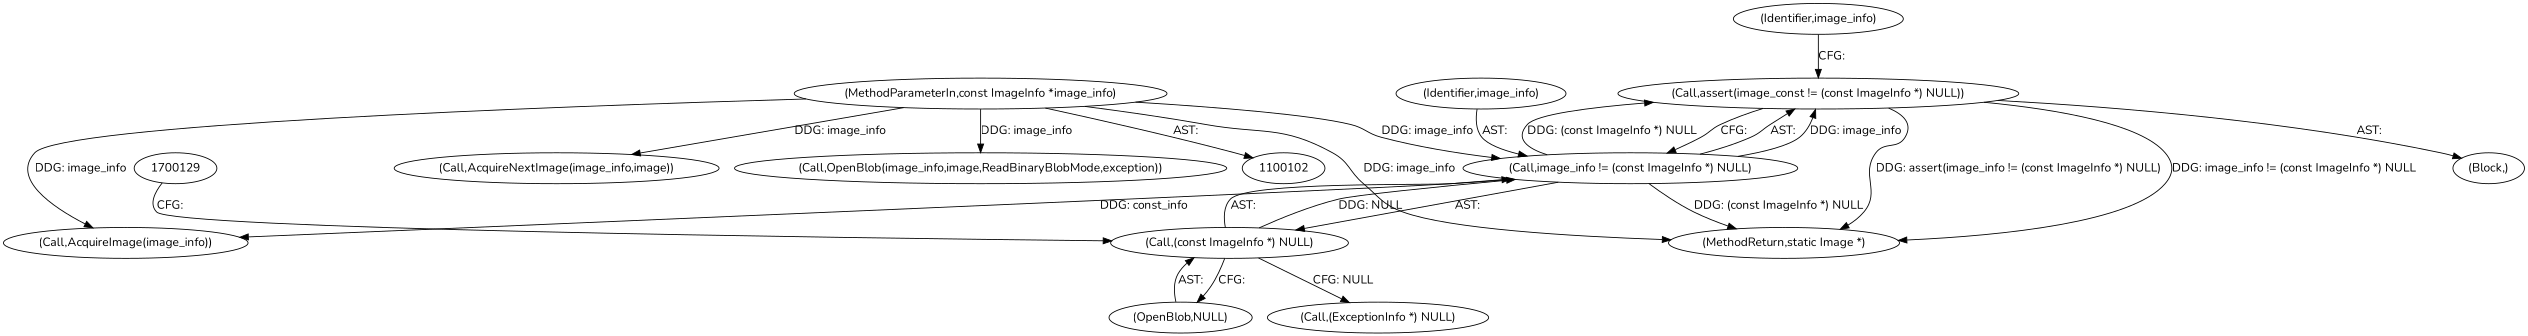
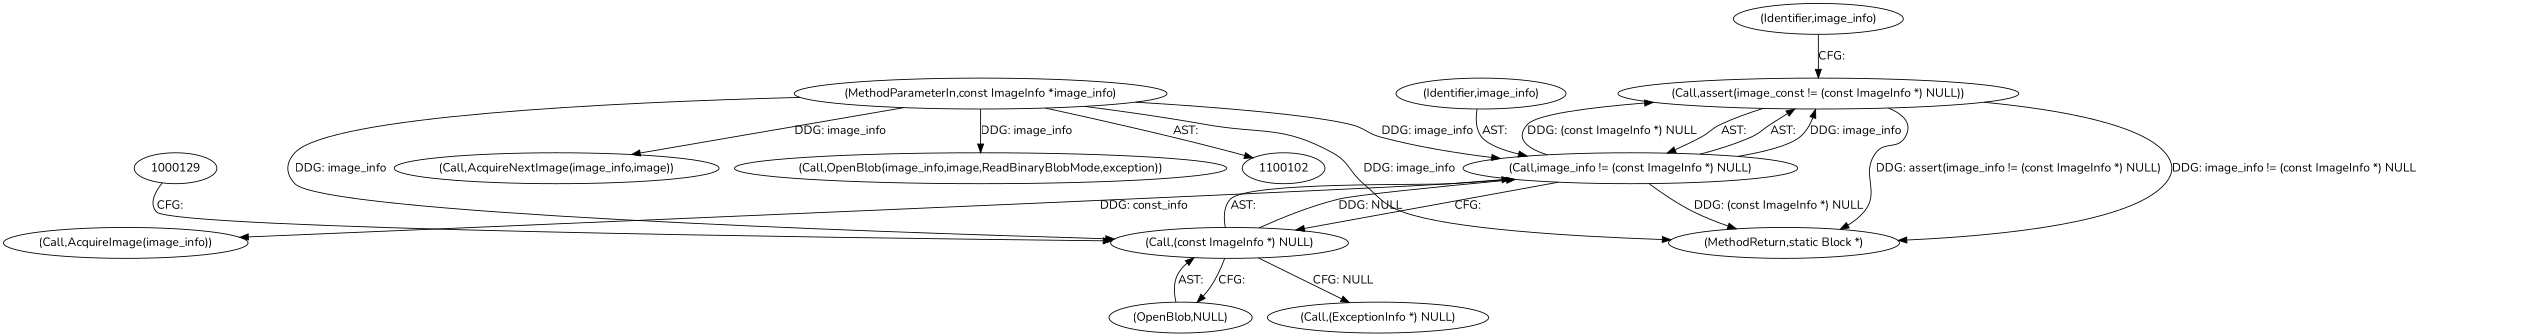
  digraph {
    fontname=Nunito
    node [fontname=Nunito]
    edge [fontname=Nunito]
    n1 [label="(Call,assert(image_const != (const ImageInfo *) NULL))"]
    n2 [label="(Call,image_info != (const ImageInfo *) NULL)"]
-   n3 [label="(MethodReturn,static Image *)"]
-   n4 [label="(Block,)"]
+   n3 [label="(MethodReturn,static Block *)"]
    n5 [label="(Call,(const ImageInfo *) NULL)"]
    n6 [label="(Call,AcquireImage(image_info))"]
    n7 [label="(OpenBlob,NULL)"]
    n8 [label="(Call,(ExceptionInfo *) NULL)"]
    n9 [label="(MethodParameterIn,const ImageInfo *image_info)"]
    n10 [label="(Call,AcquireNextImage(image_info,image))"]
    n11 [label="(Call,OpenBlob(image_info,image,ReadBinaryBlobMode,exception))"]
    n12 [label=1100102]
    n13 [label="(Identifier,image_info)"]
    n14 [label="(Identifier,image_info)"]
-   1000129 [label=1700129]
-   n1 -> n2 [label="CFG: "]
+   1000129
+   n1 -> n2 [label="AST: "]
    n1 -> n3 [label="DDG: image_info != (const ImageInfo *) NULL"]
    n1 -> n3 [label="DDG: assert(image_info != (const ImageInfo *) NULL)"]
-   n1 -> n4 [label="AST: "]
    n2 -> n1 [label="AST: "]
    n2 -> n1 [label="DDG: image_info"]
    n2 -> n1 [label="DDG: (const ImageInfo *) NULL"]
    n2 -> n3 [label="DDG: (const ImageInfo *) NULL"]
-   n2 -> n5 [label="AST: "]
+   n2 -> n5 [label="CFG: "]
    n2 -> n6 [label="DDG: const_info"]
    n5 -> n2 [label="AST: "]
    n5 -> n2 [label="DDG: NULL"]
    n5 -> n7 [label="CFG: "]
    n5 -> n8 [label="CFG: NULL"]
    n7 -> n5 [label="AST: "]
    n9 -> n2 [label="DDG: image_info"]
    n9 -> n3 [label="DDG: image_info"]
-   n9 -> n6 [label="DDG: image_info"]
+   n9 -> n5 [label="DDG: image_info"]
    n9 -> n10 [label="DDG: image_info"]
    n9 -> n11 [label="DDG: image_info"]
    n9 -> n12 [label="AST: "]
    n13 -> n1 [label="CFG: "]
    n14 -> n2 [label="AST: "]
    1000129 -> n5 [label="CFG: "]
  }
